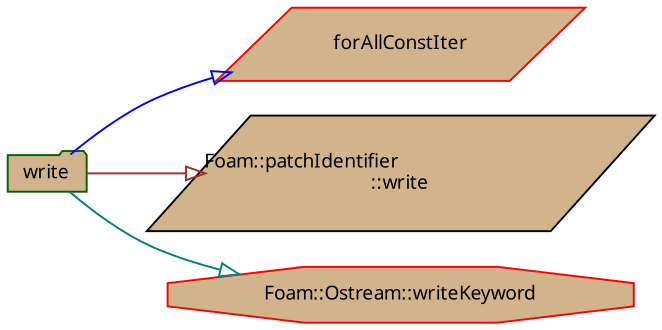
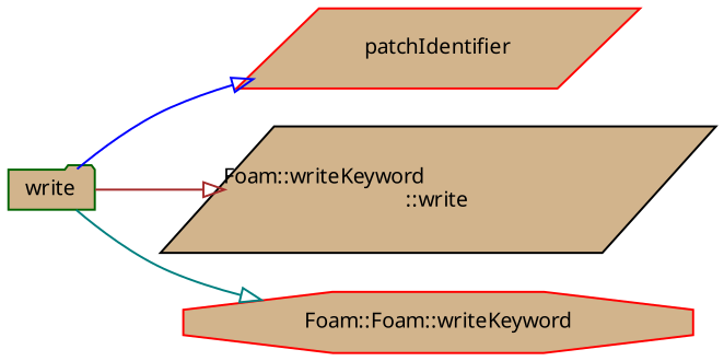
  digraph {
    fontname="Noto Sans"
    rankdir=LR
    node [color=red fillcolor=tan fontname="Noto Sans" fontsize=10 shape=parallelogram style=filled]
    edge [arrowhead=onormal fontname="Noto Sans" fontsize=10 labelfontname=Helvetica labelfontsize=10 style=solid]
    n1 [color=darkgreen fontcolor=black height=0.2 label=write shape=folder width=0.4]
-   n2 [height=0.2 label=forAllConstIter width=0.4]
-   n3 [color=black height=0.2 label="Foam::patchIdentifier\l::write" width=0.4]
-   n4 [height=0.2 label="Foam::Ostream::writeKeyword" shape=octagon width=0.4]
+   n2 [height=0.2 label=patchIdentifier width=0.4]
+   n3 [color=black height=0.2 label="Foam::writeKeyword\l::write" width=0.4]
+   n4 [height=0.2 label="Foam::Foam::writeKeyword" shape=octagon width=0.4]
    n1 -> n2 [color=blue]
    n1 -> n3 [color=brown]
    n1 -> n4 [color=teal]
  }
